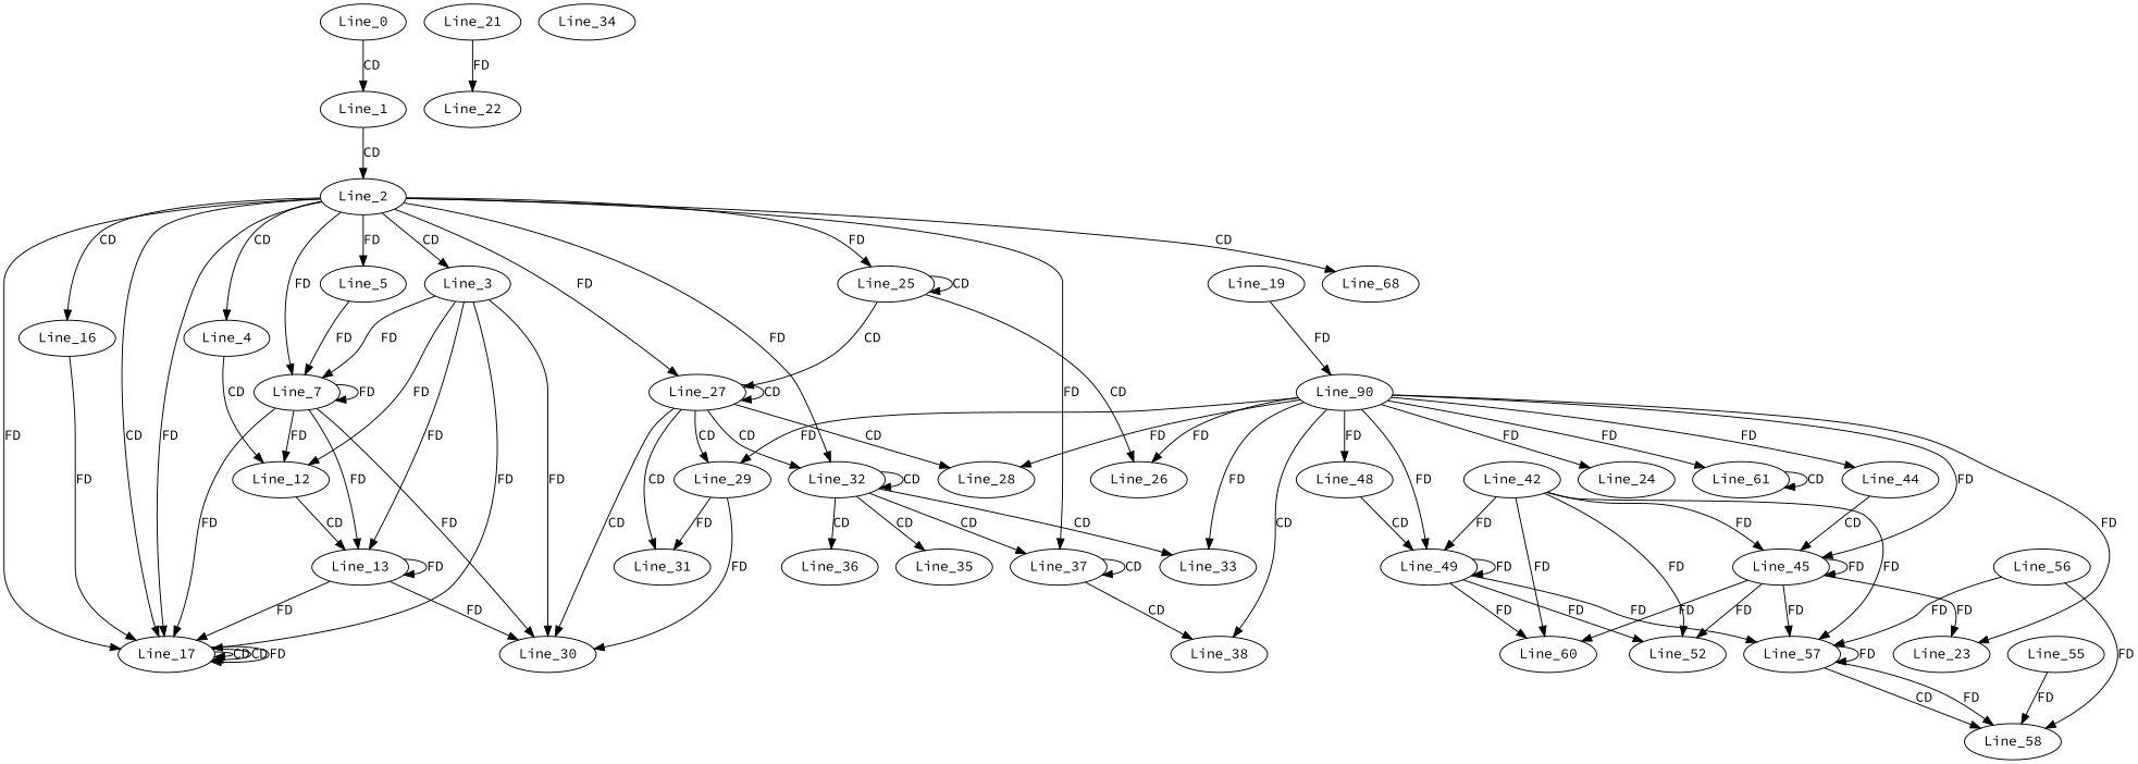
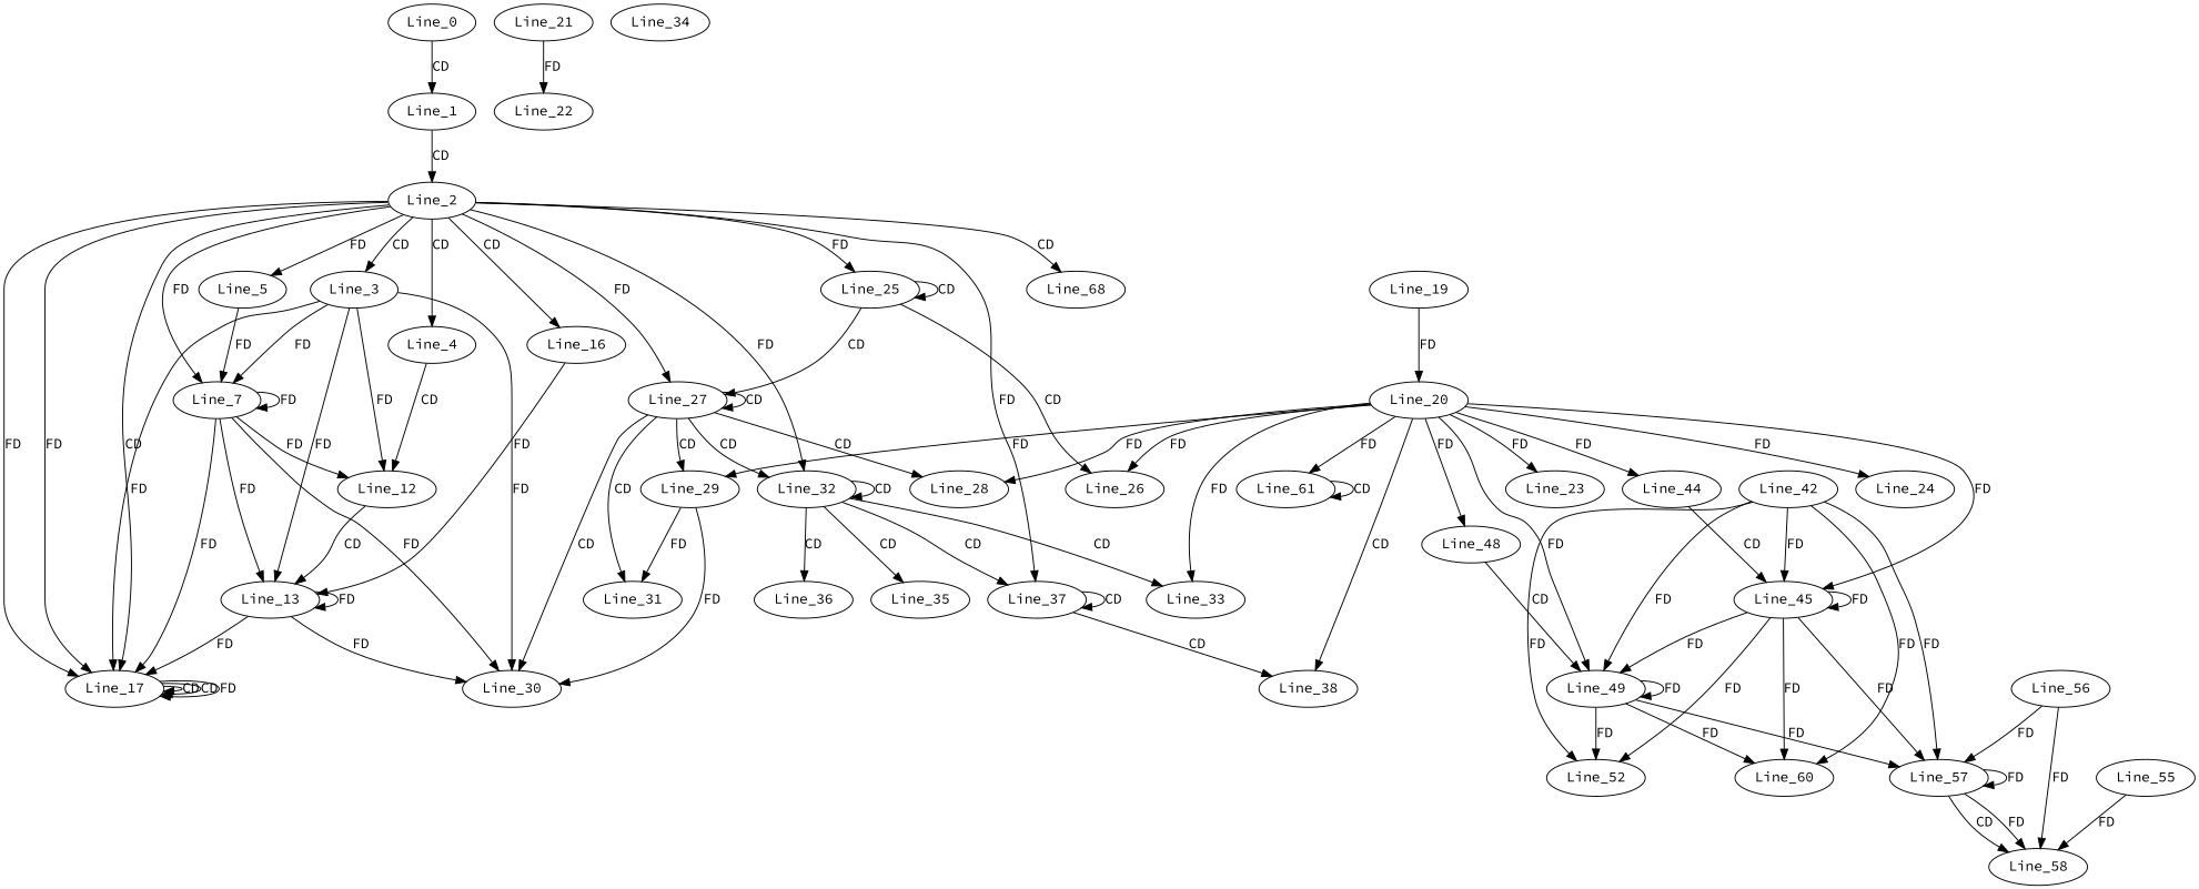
  digraph {
    fontname="Source Code Pro"
    node [fontname="Source Code Pro"]
    edge [fontname="Source Code Pro"]
    Line_0
    Line_1
    Line_2
    Line_3
    Line_4
    Line_5
    Line_7
    Line_16
    Line_17
    Line_25
    Line_27
    Line_32
    Line_37
    Line_68
    Line_12
    Line_13
    Line_30
    Line_26
    Line_28
    Line_29
    Line_31
    Line_33
    Line_35
    Line_36
    Line_38
    Line_19
-   Line_20 [label=Line_90]
+   Line_20
    Line_23
    Line_24
    Line_44
    Line_45
    Line_48
    Line_49
    Line_61
    Line_52
    Line_57
    Line_60
    Line_21
    Line_22
    Line_34
    Line_58
    Line_42
    Line_56
    Line_55
    Line_0 -> Line_1 [label=CD]
    Line_1 -> Line_2 [label=CD]
    Line_2 -> Line_3 [label=CD]
    Line_2 -> Line_4 [label=CD]
    Line_2 -> Line_5 [label=FD]
    Line_2 -> Line_7 [label=FD]
    Line_2 -> Line_16 [label=CD]
    Line_2 -> Line_17 [label=CD]
    Line_2 -> Line_17 [label=FD]
    Line_2 -> Line_17 [label=FD]
    Line_2 -> Line_25 [label=FD]
    Line_2 -> Line_27 [label=FD]
    Line_2 -> Line_32 [label=FD]
    Line_2 -> Line_37 [label=FD]
    Line_2 -> Line_68 [label=CD]
    Line_3 -> Line_7 [label=FD]
    Line_3 -> Line_17 [label=FD]
    Line_3 -> Line_12 [label=FD]
    Line_3 -> Line_13 [label=FD]
    Line_3 -> Line_30 [label=FD]
    Line_4 -> Line_12 [label=CD]
    Line_5 -> Line_7 [label=FD]
    Line_7 -> Line_7 [label=FD]
    Line_7 -> Line_17 [label=FD]
    Line_7 -> Line_12 [label=FD]
    Line_7 -> Line_13 [label=FD]
    Line_7 -> Line_30 [label=FD]
-   Line_16 -> Line_17 [label=FD]
+   Line_16 -> Line_13 [label=FD]
    Line_17 -> Line_17 [label=CD]
    Line_17 -> Line_17 [label=CD]
    Line_17 -> Line_17 [label=FD]
    Line_25 -> Line_25 [label=CD]
    Line_25 -> Line_27 [label=CD]
    Line_25 -> Line_26 [label=CD]
    Line_27 -> Line_27 [label=CD]
    Line_27 -> Line_32 [label=CD]
    Line_27 -> Line_30 [label=CD]
    Line_27 -> Line_28 [label=CD]
    Line_27 -> Line_29 [label=CD]
    Line_27 -> Line_31 [label=CD]
    Line_32 -> Line_32 [label=CD]
    Line_32 -> Line_37 [label=CD]
    Line_32 -> Line_33 [label=CD]
    Line_32 -> Line_35 [label=CD]
    Line_32 -> Line_36 [label=CD]
    Line_37 -> Line_37 [label=CD]
    Line_37 -> Line_38 [label=CD]
    Line_12 -> Line_13 [label=CD]
    Line_13 -> Line_17 [label=FD]
    Line_13 -> Line_13 [label=FD]
    Line_13 -> Line_30 [label=FD]
    Line_29 -> Line_30 [label=FD]
    Line_29 -> Line_31 [label=FD]
    Line_19 -> Line_20 [label=FD]
    Line_20 -> Line_26 [label=FD]
    Line_20 -> Line_28 [label=FD]
    Line_20 -> Line_29 [label=FD]
    Line_20 -> Line_33 [label=FD]
    Line_20 -> Line_38 [label=CD]
    Line_20 -> Line_23 [label=FD]
    Line_20 -> Line_24 [label=FD]
    Line_20 -> Line_44 [label=FD]
    Line_20 -> Line_45 [label=FD]
    Line_20 -> Line_48 [label=FD]
    Line_20 -> Line_49 [label=FD]
    Line_20 -> Line_61 [label=FD]
    Line_44 -> Line_45 [label=CD]
    Line_45 -> Line_45 [label=FD]
-   Line_45 -> Line_23 [label=FD]
+   Line_45 -> Line_49 [label=FD]
    Line_45 -> Line_52 [label=FD]
    Line_45 -> Line_57 [label=FD]
    Line_45 -> Line_60 [label=FD]
    Line_48 -> Line_49 [label=CD]
    Line_49 -> Line_49 [label=FD]
    Line_49 -> Line_52 [label=FD]
    Line_49 -> Line_57 [label=FD]
    Line_49 -> Line_60 [label=FD]
    Line_61 -> Line_61 [label=CD]
    Line_57 -> Line_57 [label=FD]
    Line_57 -> Line_58 [label=CD]
    Line_57 -> Line_58 [label=FD]
    Line_21 -> Line_22 [label=FD]
    Line_42 -> Line_45 [label=FD]
    Line_42 -> Line_49 [label=FD]
    Line_42 -> Line_52 [label=FD]
    Line_42 -> Line_57 [label=FD]
    Line_42 -> Line_60 [label=FD]
    Line_56 -> Line_57 [label=FD]
    Line_56 -> Line_58 [label=FD]
    Line_55 -> Line_58 [label=FD]
  }
